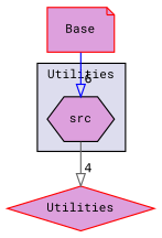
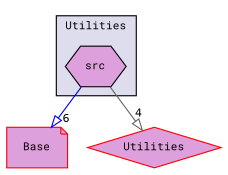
  digraph {
    compound=true
    fontname="Roboto Mono"
    node [fillcolor=plum fontname="Roboto Mono" fontsize=10 style=filled color=red]
    edge [arrowhead=onormal fontname="Roboto Mono" labeldistance=1.5 labelfontname=Helvetica labelfontsize=10]
    n1 [label=src pencolor=black shape=hexagon color=""]
    n2 [label=Base shape=note]
    n3 [label=Utilities shape=diamond]
    subgraph cluster_1 {
      bgcolor="#ddddee"
      fontsize=10
      label=Utilities
      pencolor=black
      n1
    }
-   n2 -> n1 [color=blue headlabel=6]
+   n1 -> n2 [color=blue headlabel=6]
    n1 -> n3 [color=gray40 headlabel=4]
  }
